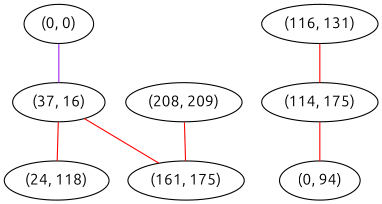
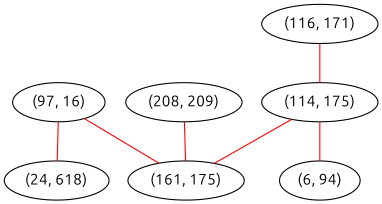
  graph {
    fontname=Ubuntu
    node [fontname=Ubuntu]
    edge [color=red fontname=Ubuntu weight=1]
    n1 [label="(161, 175)"]
    "(208, 209)"
-   "(0, 0)"
-   "(37, 16)"
-   "(24, 118)"
+   "(37, 16)" [label="(97, 16)"]
+   "(24, 118)" [label="(24, 618)"]
    n6 [label="(114, 175)"]
-   "(116, 131)"
-   "(6, 94)" [label="(0, 94)"]
+   "(116, 131)" [label="(116, 171)"]
+   "(6, 94)"
    "(208, 209)" -- n1
-   "(0, 0)" -- "(37, 16)" [color=purple weight=4]
    "(37, 16)" -- n1
    "(37, 16)" -- "(24, 118)"
+   n6 -- n1
    n6 -- "(6, 94)"
    "(116, 131)" -- n6
  }
